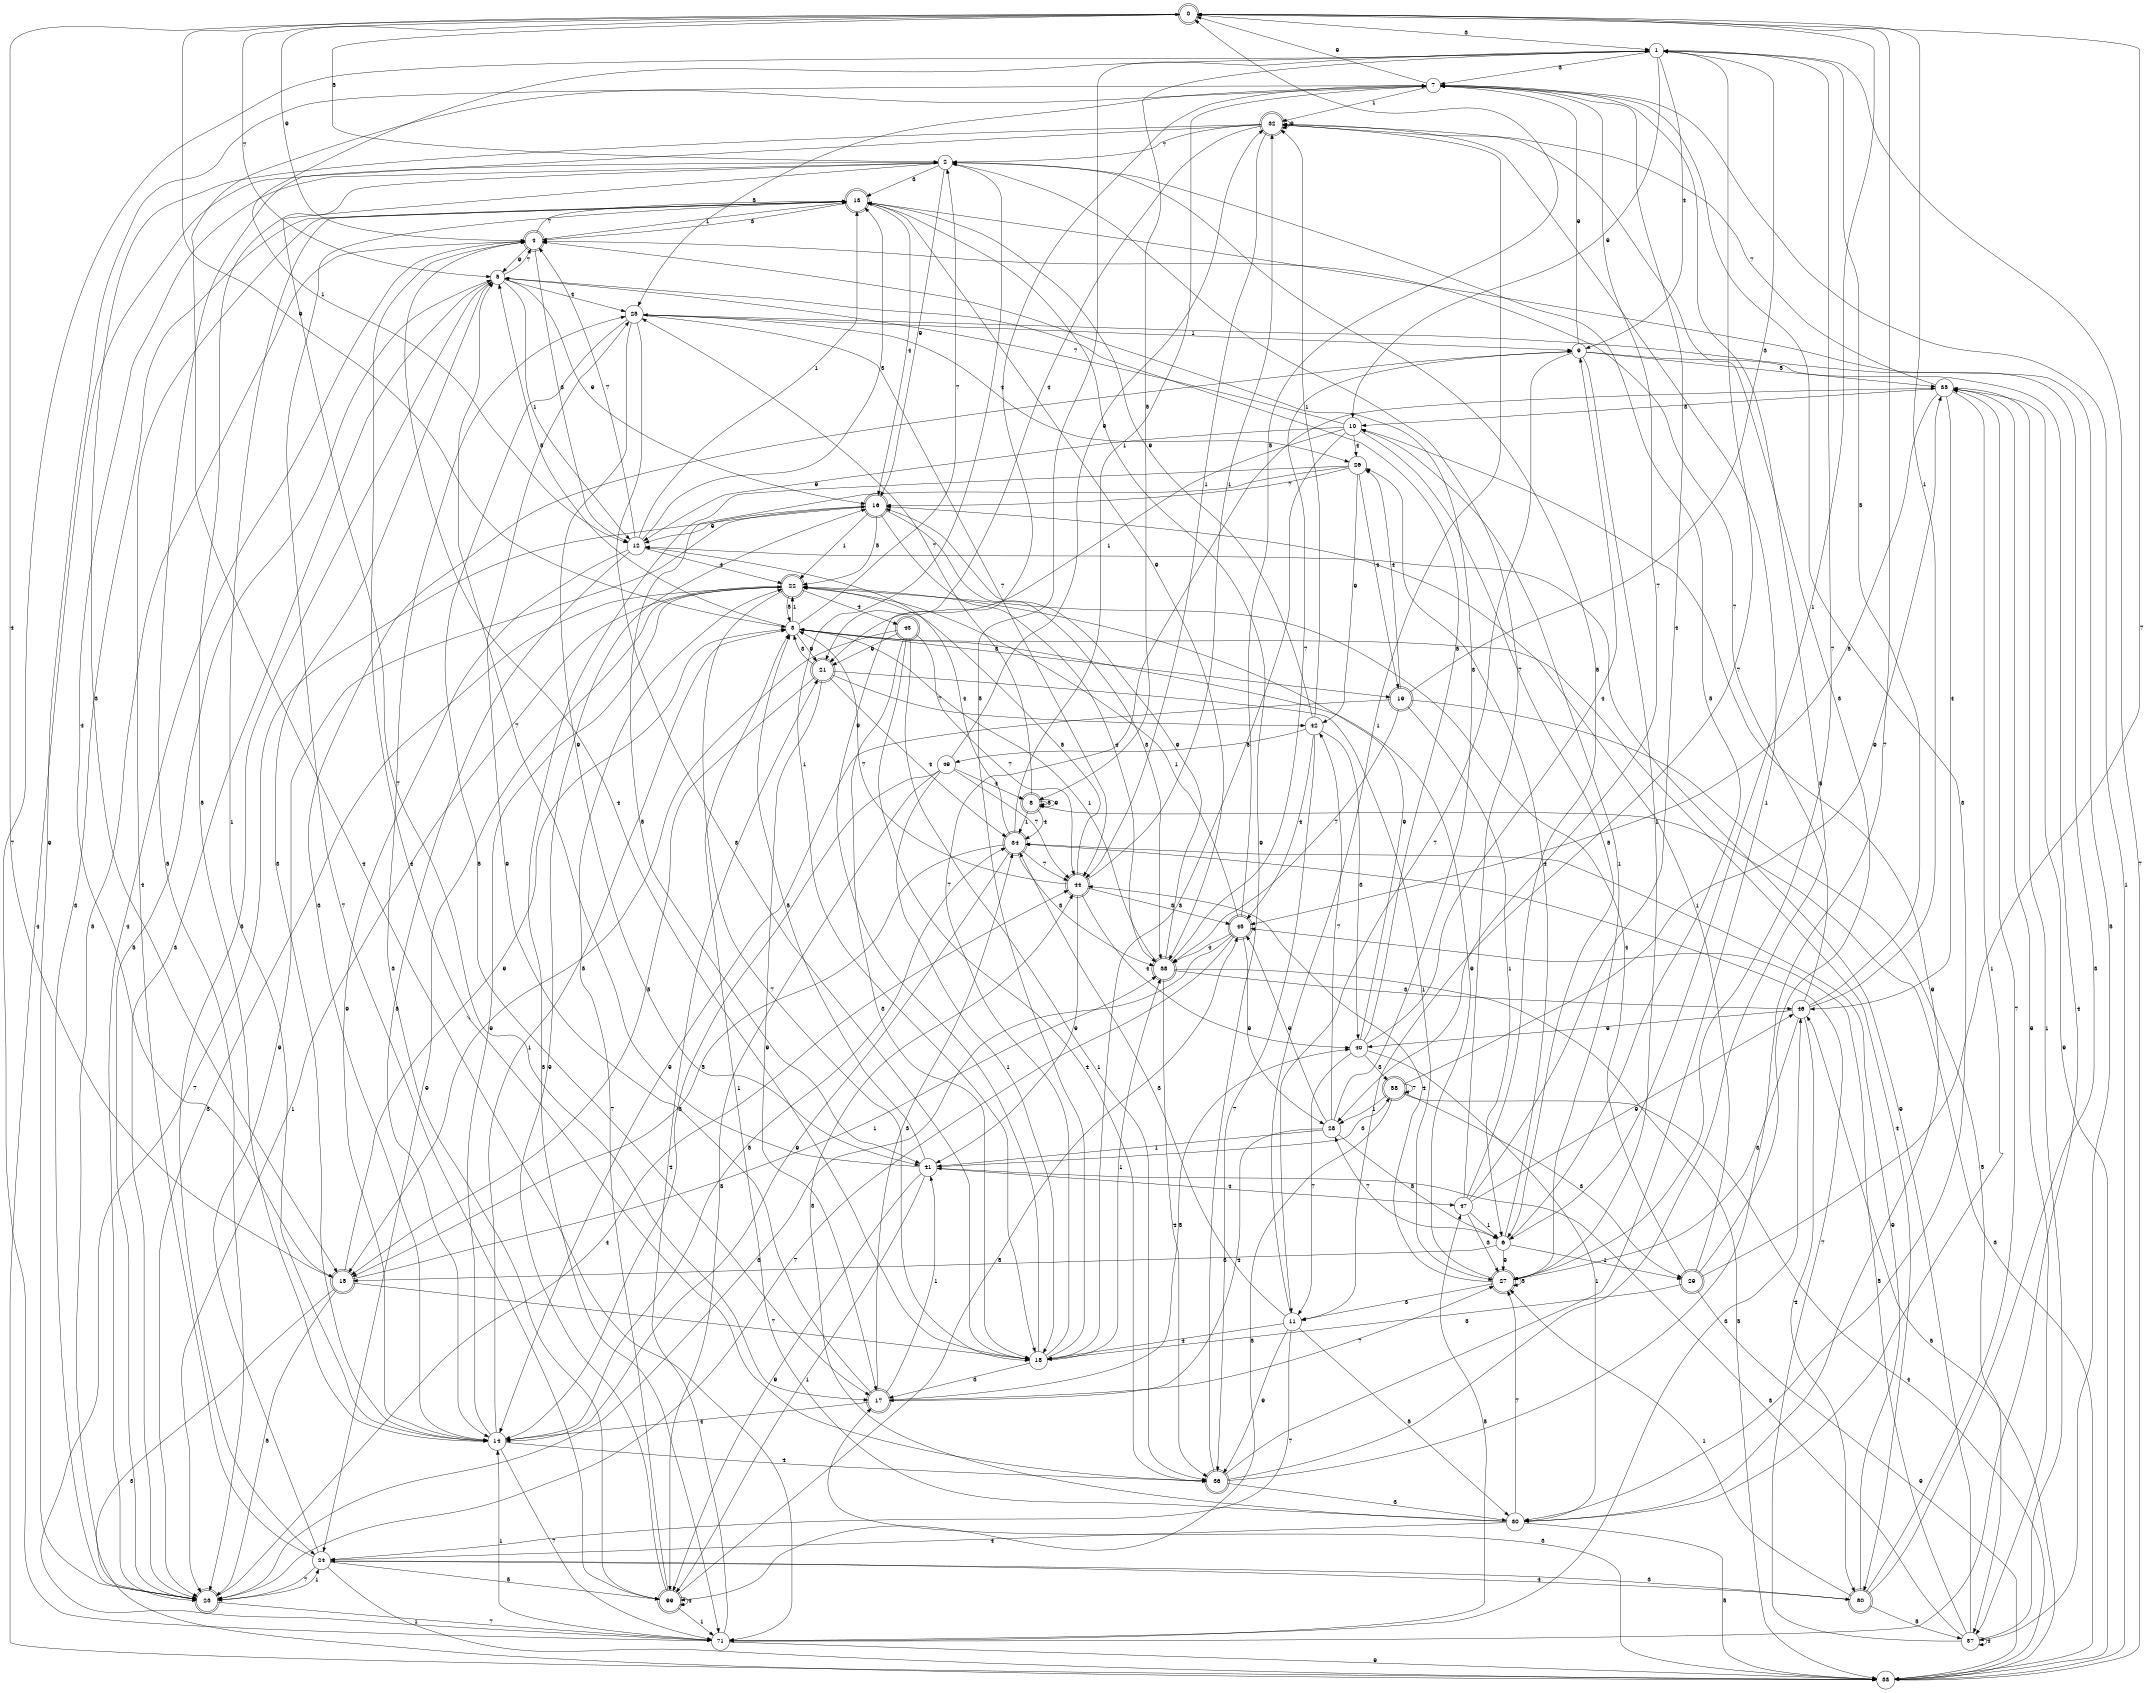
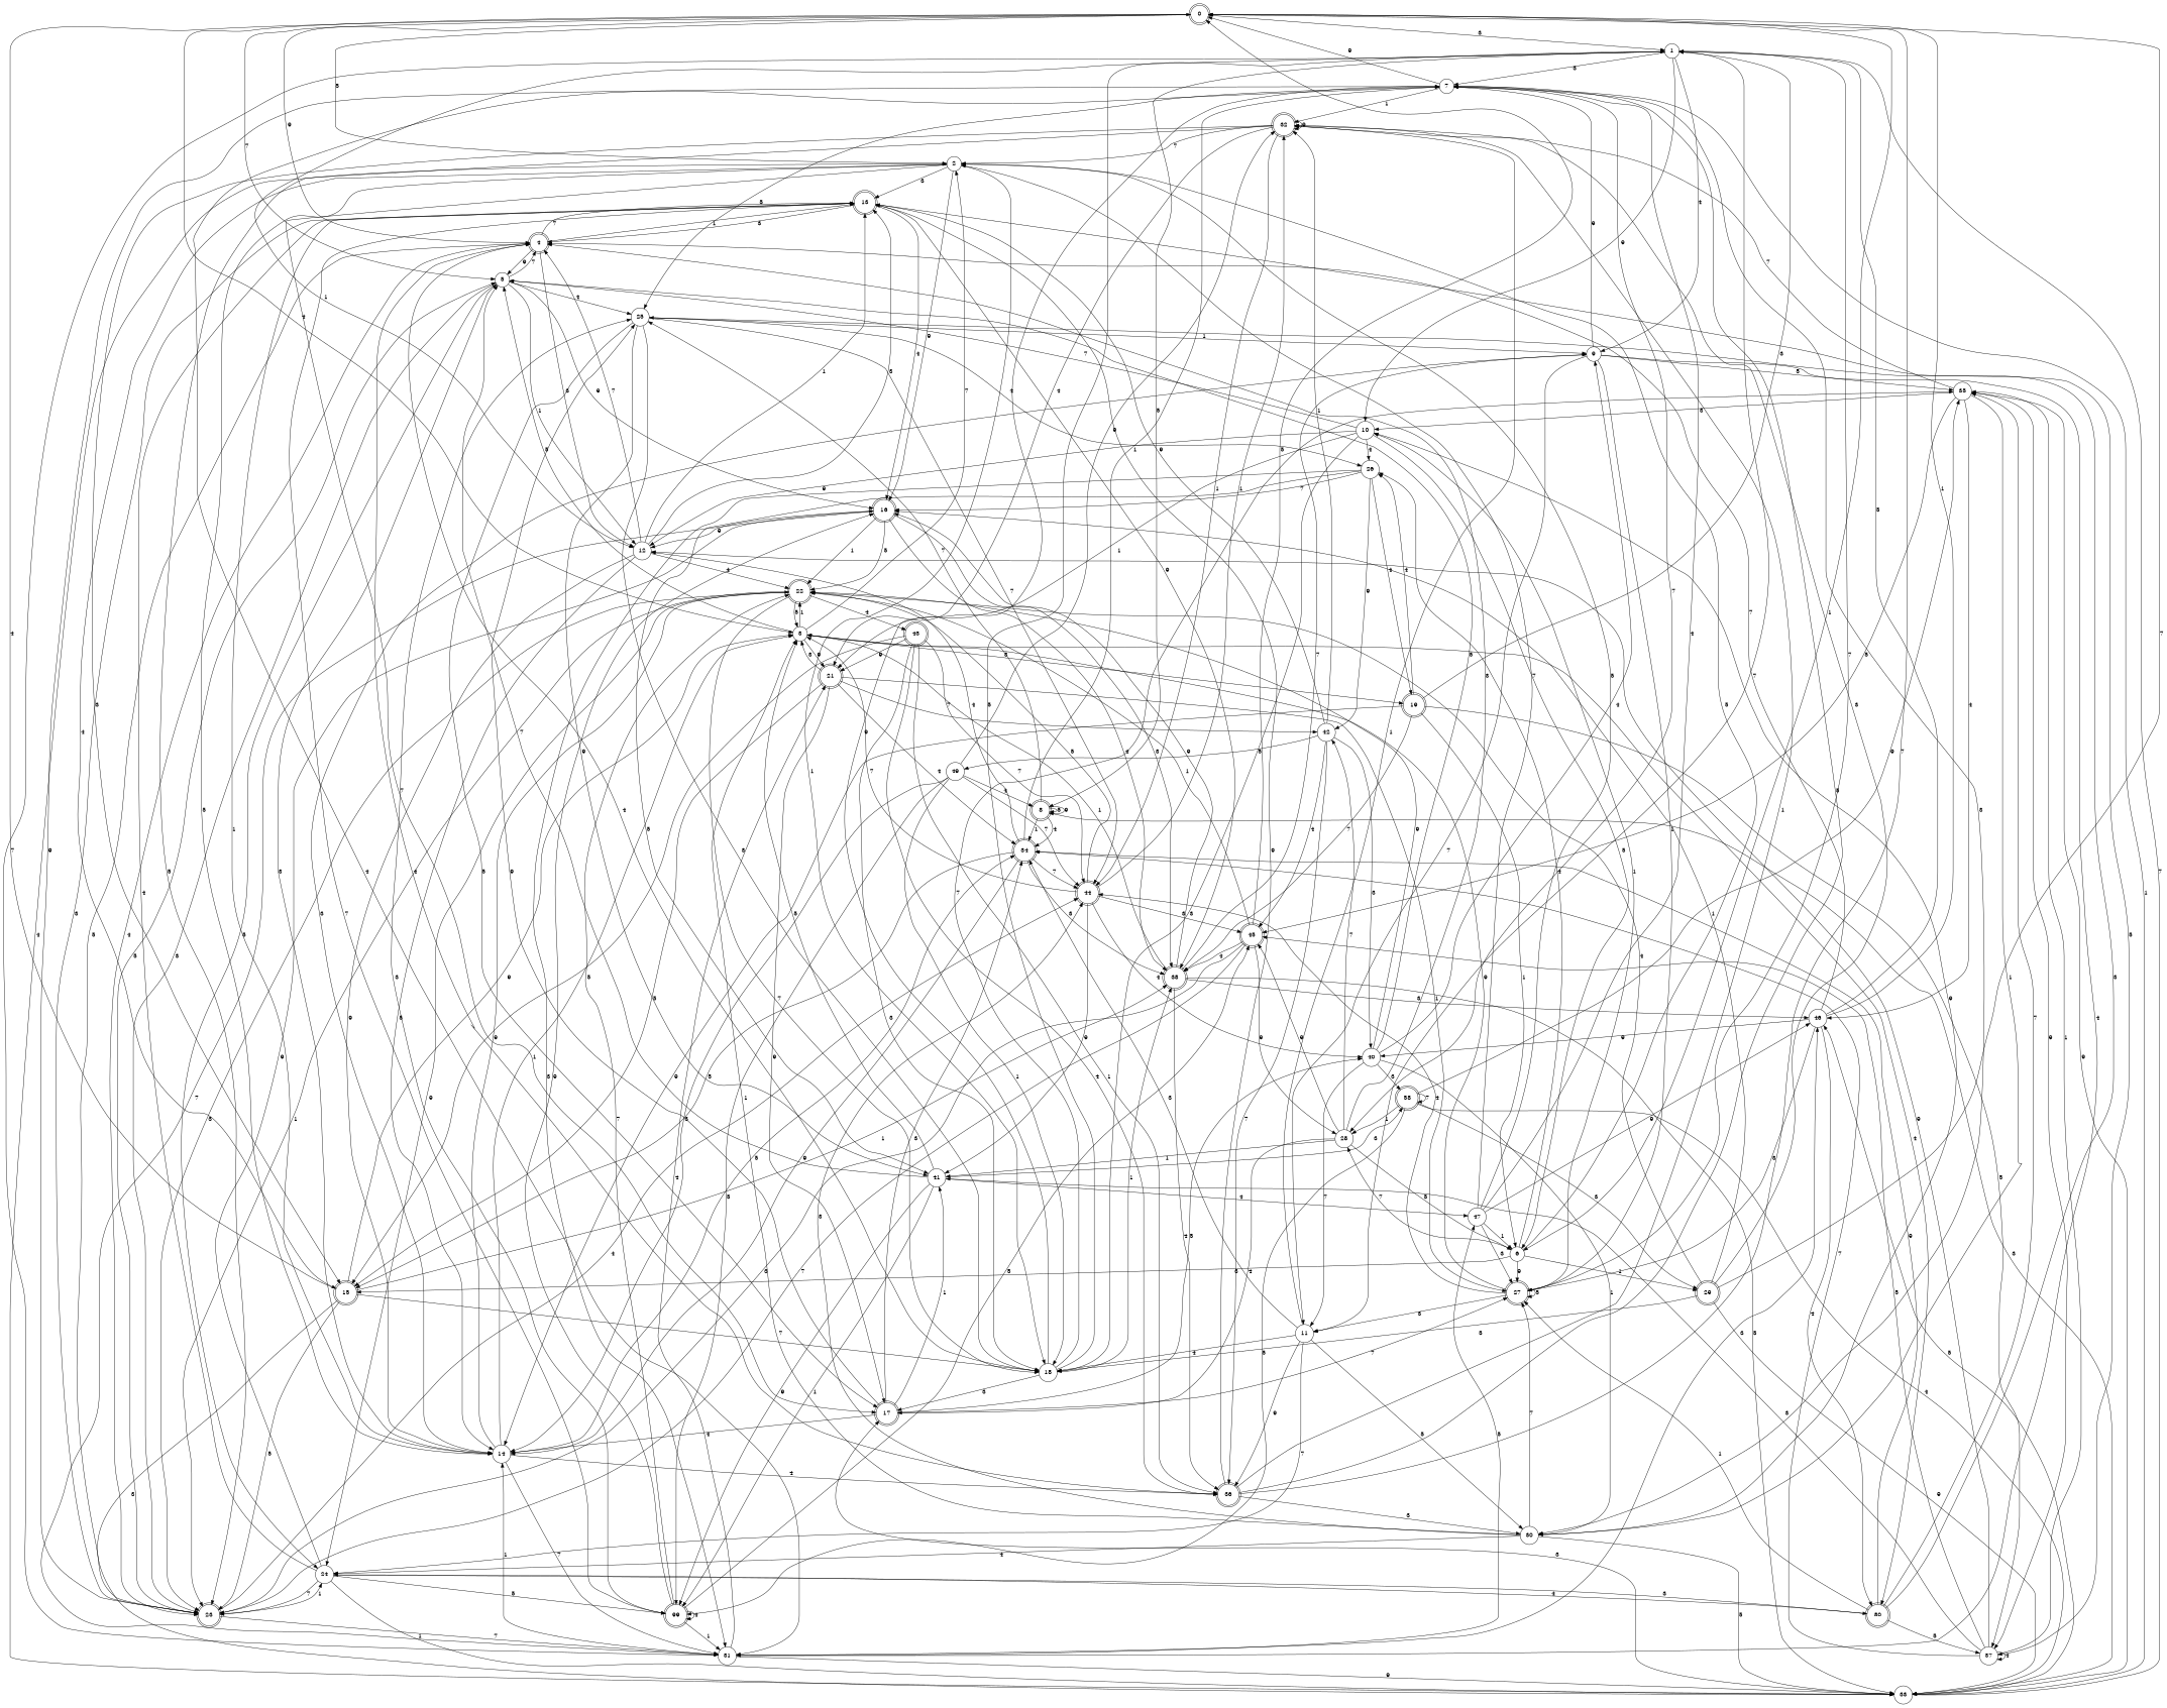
  digraph {
    fontname="DejaVu Serif"
    node [fontname="DejaVu Serif" shape=circle]
    edge [fontname="DejaVu Serif"]
    n1 [label=0 shape=doublecircle]
    n2 [label=1]
    n3 [label=2]
    n4 [label=3]
    n5 [label=4 shape=doublecircle]
    n6 [label=5]
    n7 [label=6]
    n8 [label=7]
    n9 [label=8 shape=doublecircle]
    n10 [label=9]
    n11 [label=10]
    n12 [label=11]
    n13 [label=12]
    n14 [label=13 shape=doublecircle]
    n15 [label=14]
    n16 [label=15 shape=doublecircle]
    n17 [label=16 shape=doublecircle]
    n18 [label=17 shape=doublecircle]
    n19 [label=18]
    n20 [label=19 shape=doublecircle]
    n21 [label=80 shape=doublecircle]
    n22 [label=21 shape=doublecircle]
    n23 [label=22 shape=doublecircle]
    n24 [label=23 shape=doublecircle]
    n25 [label=24]
    n26 [label=25]
    n27 [label=26]
    n28 [label=27 shape=doublecircle]
    n29 [label=28]
    n30 [label=29 shape=doublecircle]
    n31 [label=30]
-   n32 [label=71]
+   n32 [label=31]
    n33 [label=32 shape=doublecircle]
    n34 [label=33]
    n35 [label=34 shape=doublecircle]
    n36 [label=35]
    n37 [label=36 shape=doublecircle]
    n38 [label=37]
    n39 [label=38 shape=doublecircle]
    n40 [label=99 shape=doublecircle]
    n41 [label=40]
    n42 [label=41]
    n43 [label=42]
    n44 [label=43 shape=doublecircle]
    n45 [label=44 shape=doublecircle]
    n46 [label=45 shape=doublecircle]
    n47 [label=46]
    n48 [label=47]
    n49 [label=58 shape=doublecircle]
    n50 [label=49]
    n1 -> n2 [label=3]
    n1 -> n3 [label=5]
-   n1 -> n4 [label=9]
+   n1 -> n4 [label=4]
    n1 -> n5 [label=9]
    n1 -> n6 [label=7]
    n1 -> n7 [label=1]
    n2 -> n8 [label=3]
    n2 -> n9 [label=5]
    n2 -> n10 [label=4]
    n2 -> n11 [label=9]
    n2 -> n12 [label=7]
    n2 -> n13 [label=1]
    n3 -> n14 [label=3]
    n3 -> n15 [label=5]
    n3 -> n16 [label=4]
    n3 -> n17 [label=9]
    n3 -> n18 [label=7]
    n3 -> n19 [label=1]
    n4 -> n3 [label=7]
    n4 -> n6 [label=5]
    n4 -> n20 [label=3]
    n4 -> n21 [label=4]
    n4 -> n22 [label=9]
    n4 -> n23 [label=1]
    n5 -> n6 [label=9]
    n5 -> n13 [label=3]
    n5 -> n14 [label=7]
    n5 -> n14 [label=1]
    n5 -> n24 [label=5]
    n5 -> n24 [label=4]
    n6 -> n5 [label=7]
    n6 -> n13 [label=1]
    n6 -> n17 [label=9]
    n6 -> n24 [label=3]
    n6 -> n25 [label=5]
    n6 -> n26 [label=4]
    n7 -> n3 [label=5]
    n7 -> n16 [label=3]
    n7 -> n27 [label=4]
    n7 -> n28 [label=9]
    n7 -> n29 [label=7]
    n7 -> n30 [label=1]
    n8 -> n1 [label=9]
    n8 -> n26 [label=5]
    n8 -> n29 [label=7]
    n8 -> n31 [label=3]
    n8 -> n32 [label=4]
    n8 -> n33 [label=1]
    n9 -> n9 [label=5]
    n9 -> n9 [label=9]
    n9 -> n26 [label=7]
    n9 -> n34 [label=3]
    n9 -> n35 [label=4]
    n9 -> n35 [label=1]
    n10 -> n8 [label=9]
    n10 -> n12 [label=7]
    n10 -> n15 [label=3]
    n10 -> n28 [label=1]
    n10 -> n32 [label=4]
    n10 -> n36 [label=5]
    n11 -> n6 [label=7]
    n11 -> n7 [label=5]
    n11 -> n13 [label=9]
    n11 -> n19 [label=3]
    n11 -> n22 [label=1]
    n11 -> n27 [label=4]
    n12 -> n19 [label=4]
    n12 -> n25 [label=7]
    n12 -> n31 [label=5]
    n12 -> n33 [label=1]
    n12 -> n35 [label=3]
    n12 -> n37 [label=9]
    n13 -> n5 [label=7]
    n13 -> n14 [label=3]
    n13 -> n14 [label=1]
    n13 -> n15 [label=5]
    n13 -> n15 [label=9]
    n13 -> n23 [label=4]
    n14 -> n5 [label=3]
    n14 -> n15 [label=1]
    n14 -> n17 [label=4]
    n14 -> n38 [label=5]
    n14 -> n39 [label=9]
    n14 -> n40 [label=7]
    n15 -> n4 [label=1]
    n15 -> n6 [label=3]
    n15 -> n23 [label=9]
    n15 -> n32 [label=7]
    n15 -> n35 [label=5]
    n15 -> n37 [label=4]
    n16 -> n1 [label=4]
    n16 -> n4 [label=9]
    n16 -> n19 [label=7]
    n16 -> n24 [label=5]
    n16 -> n34 [label=3]
    n16 -> n39 [label=1]
    n17 -> n13 [label=9]
    n17 -> n23 [label=5]
    n17 -> n23 [label=1]
    n17 -> n32 [label=7]
    n17 -> n39 [label=3]
    n17 -> n39 [label=4]
    n18 -> n15 [label=4]
    n18 -> n26 [label=9]
    n18 -> n28 [label=7]
    n18 -> n35 [label=3]
    n18 -> n41 [label=5]
    n18 -> n42 [label=1]
    n19 -> n2 [label=5]
    n19 -> n5 [label=4]
    n19 -> n8 [label=9]
    n19 -> n18 [label=3]
    n19 -> n36 [label=7]
    n19 -> n39 [label=1]
    n20 -> n2 [label=3]
    n20 -> n7 [label=1]
    n20 -> n15 [label=9]
    n20 -> n27 [label=4]
    n20 -> n38 [label=5]
    n20 -> n39 [label=7]
    n21 -> n25 [label=4]
    n21 -> n26 [label=3]
    n21 -> n28 [label=1]
    n21 -> n35 [label=9]
    n21 -> n36 [label=7]
    n21 -> n38 [label=5]
    n22 -> n4 [label=3]
    n22 -> n16 [label=5]
    n22 -> n18 [label=9]
    n22 -> n28 [label=1]
    n22 -> n35 [label=4]
    n22 -> n43 [label=7]
    n23 -> n4 [label=5]
    n23 -> n19 [label=7]
    n23 -> n24 [label=3]
    n23 -> n24 [label=1]
    n23 -> n25 [label=9]
    n23 -> n44 [label=4]
    n24 -> n6 [label=5]
    n24 -> n8 [label=9]
    n24 -> n14 [label=3]
    n24 -> n25 [label=1]
    n24 -> n32 [label=7]
    n24 -> n45 [label=4]
    n25 -> n14 [label=4]
    n25 -> n17 [label=9]
    n25 -> n21 [label=3]
    n25 -> n24 [label=7]
    n25 -> n34 [label=1]
    n25 -> n40 [label=5]
    n26 -> n10 [label=1]
    n26 -> n18 [label=5]
    n26 -> n19 [label=3]
    n26 -> n27 [label=4]
    n26 -> n42 [label=9]
    n26 -> n45 [label=7]
    n27 -> n17 [label=7]
    n27 -> n20 [label=4]
    n27 -> n32 [label=3]
    n27 -> n42 [label=5]
    n27 -> n43 [label=9]
    n28 -> n2 [label=7]
    n28 -> n4 [label=9]
    n28 -> n11 [label=1]
    n28 -> n12 [label=3]
    n28 -> n28 [label=5]
    n28 -> n45 [label=4]
    n29 -> n5 [label=3]
    n29 -> n7 [label=5]
    n29 -> n18 [label=4]
    n29 -> n42 [label=1]
    n29 -> n43 [label=7]
    n29 -> n46 [label=9]
    n30 -> n1 [label=7]
    n30 -> n17 [label=1]
    n30 -> n19 [label=5]
    n30 -> n23 [label=4]
    n30 -> n33 [label=3]
    n30 -> n34 [label=9]
    n31 -> n4 [label=1]
    n31 -> n11 [label=9]
    n31 -> n25 [label=4]
    n31 -> n28 [label=7]
    n31 -> n34 [label=5]
    n31 -> n45 [label=3]
    n32 -> n2 [label=7]
    n32 -> n15 [label=1]
    n32 -> n22 [label=4]
    n32 -> n34 [label=9]
    n32 -> n47 [label=3]
    n32 -> n48 [label=5]
    n33 -> n3 [label=7]
    n33 -> n16 [label=3]
    n33 -> n22 [label=4]
    n33 -> n24 [label=5]
    n33 -> n33 [label=9]
    n33 -> n45 [label=1]
    n34 -> n2 [label=7]
    n34 -> n3 [label=4]
    n34 -> n8 [label=1]
    n34 -> n18 [label=3]
    n34 -> n36 [label=9]
    n34 -> n47 [label=5]
    n35 -> n8 [label=1]
    n35 -> n13 [label=4]
    n35 -> n15 [label=9]
    n35 -> n16 [label=5]
    n35 -> n39 [label=3]
    n35 -> n45 [label=7]
    n36 -> n11 [label=3]
    n36 -> n31 [label=1]
    n36 -> n33 [label=7]
    n36 -> n38 [label=9]
    n36 -> n46 [label=5]
    n36 -> n47 [label=4]
    n37 -> n1 [label=7]
    n37 -> n5 [label=4]
    n37 -> n8 [label=5]
    n37 -> n14 [label=9]
    n37 -> n31 [label=3]
    n37 -> n33 [label=1]
    n38 -> n13 [label=9]
    n38 -> n35 [label=7]
    n38 -> n36 [label=1]
    n38 -> n38 [label=4]
    n38 -> n42 [label=3]
    n38 -> n46 [label=5]
    n39 -> n4 [label=1]
    n39 -> n10 [label=7]
    n39 -> n17 [label=9]
    n39 -> n34 [label=5]
    n39 -> n37 [label=4]
    n39 -> n47 [label=3]
    n40 -> n17 [label=9]
    n40 -> n23 [label=7]
    n40 -> n26 [label=3]
    n40 -> n32 [label=1]
    n40 -> n40 [label=4]
    n40 -> n46 [label=5]
    n41 -> n6 [label=5]
    n41 -> n10 [label=4]
    n41 -> n12 [label=7]
    n41 -> n23 [label=9]
    n41 -> n31 [label=1]
    n41 -> n49 [label=3]
    n42 -> n4 [label=5]
    n42 -> n6 [label=7]
    n42 -> n40 [label=9]
    n42 -> n40 [label=1]
    n42 -> n48 [label=4]
    n42 -> n49 [label=3]
    n43 -> n14 [label=9]
    n43 -> n33 [label=1]
    n43 -> n37 [label=7]
    n43 -> n41 [label=3]
    n43 -> n46 [label=4]
    n43 -> n50 [label=5]
    n44 -> n16 [label=5]
    n44 -> n19 [label=3]
    n44 -> n22 [label=9]
    n44 -> n37 [label=4]
    n44 -> n37 [label=1]
    n44 -> n45 [label=7]
    n45 -> n4 [label=7]
    n45 -> n23 [label=5]
    n45 -> n33 [label=1]
    n45 -> n41 [label=4]
    n45 -> n42 [label=9]
    n45 -> n46 [label=3]
    n46 -> n1 [label=5]
    n46 -> n23 [label=1]
    n46 -> n24 [label=3]
    n46 -> n24 [label=7]
    n46 -> n29 [label=9]
    n46 -> n39 [label=4]
    n47 -> n1 [label=1]
    n47 -> n2 [label=5]
    n47 -> n5 [label=7]
    n47 -> n21 [label=4]
    n47 -> n28 [label=3]
    n47 -> n41 [label=9]
    n48 -> n3 [label=5]
    n48 -> n3 [label=7]
    n48 -> n7 [label=1]
    n48 -> n8 [label=4]
    n48 -> n28 [label=3]
    n48 -> n47 [label=9]
    n49 -> n29 [label=1]
    n49 -> n30 [label=3]
    n49 -> n34 [label=4]
    n49 -> n36 [label=9]
    n49 -> n40 [label=5]
    n49 -> n49 [label=7]
    n50 -> n9 [label=4]
    n50 -> n15 [label=3]
    n50 -> n19 [label=1]
    n50 -> n33 [label=9]
    n50 -> n40 [label=5]
    n50 -> n45 [label=7]
  }
